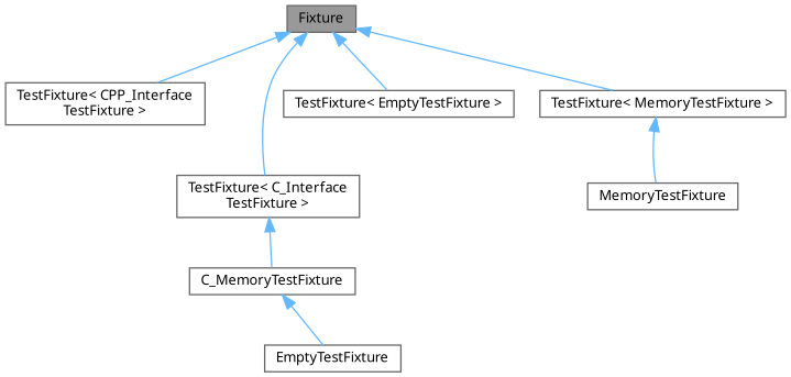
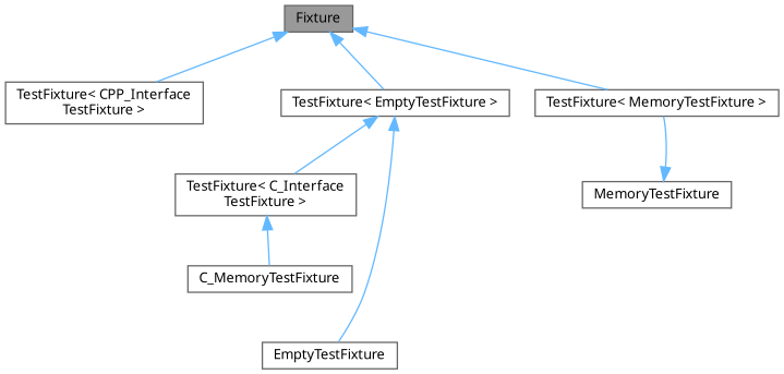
  digraph {
    fontname="Noto Sans"
    rankdir=TB
    node [color=gray40 fillcolor=white fontname="Noto Sans" fontsize=10 shape=box style=filled]
    edge [color=steelblue1 dir=back fontname="Noto Sans" fontsize=10 labelfontname=Helvetica labelfontsize=10 style=solid]
    n1 [fillcolor=grey60 fontcolor=black height=0.2 label=Fixture width=0.4]
    n2 [height=0.2 label="TestFixture\< CPP_Interface\lTestFixture \>" width=0.4]
    n3 [height=0.2 label="TestFixture\< C_Interface\lTestFixture \>" width=0.4]
    n4 [height=0.2 label="TestFixture\< EmptyTestFixture \>" width=0.4]
    n5 [height=0.2 label="TestFixture\< MemoryTestFixture \>" width=0.4]
    n6 [height=0.2 label=C_MemoryTestFixture width=0.4]
    n7 [height=0.2 label=EmptyTestFixture width=0.4]
    n8 [height=0.2 label=MemoryTestFixture width=0.4]
    n1 -> n2
-   n1 -> n3
+   n4 -> n3
    n1 -> n4
    n1 -> n5
    n3 -> n6
-   n6 -> n7
-   n5 -> n8
+   n4 -> n7
+   n8 -> n5
  }
